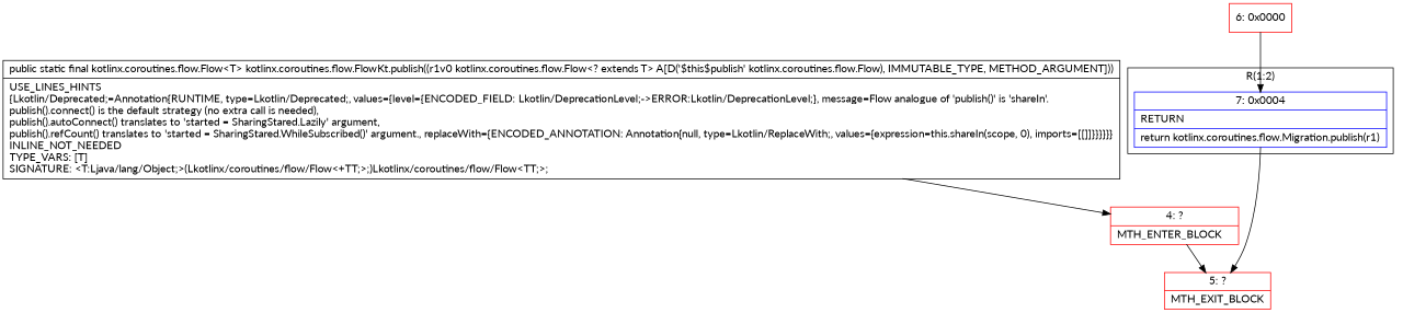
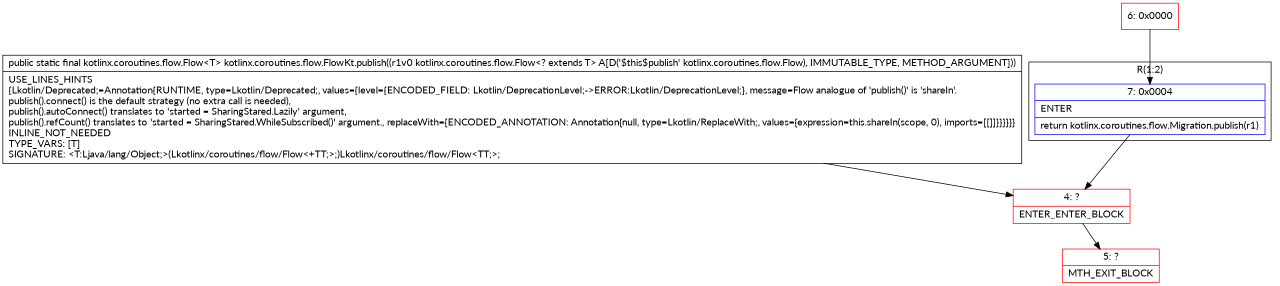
  digraph {
    fontname=Lato
    node [color=red fontname=Lato shape=record]
    edge [fontname=Lato]
-   n1 [color=blue label="{7\:\ 0x0004|RETURN\l|return kotlinx.coroutines.flow.Migration.publish(r1)\l}"]
+   n1 [color=blue label="{7\:\ 0x0004|ENTER\l|return kotlinx.coroutines.flow.Migration.publish(r1)\l}"]
    n2 [label="{5\:\ ?|MTH_EXIT_BLOCK\l}"]
-   n3 [label="{4\:\ ?|MTH_ENTER_BLOCK\l}"]
+   n3 [label="{4\:\ ?|ENTER_ENTER_BLOCK\l}"]
    n4 [label="{6\:\ 0x0000}"]
    n5 [label="{public static final kotlinx.coroutines.flow.Flow\<T\> kotlinx.coroutines.flow.FlowKt.publish((r1v0 kotlinx.coroutines.flow.Flow\<? extends T\> A[D('$this$publish' kotlinx.coroutines.flow.Flow), IMMUTABLE_TYPE, METHOD_ARGUMENT]))  | USE_LINES_HINTS\l\{Lkotlin\/Deprecated;=Annotation\{RUNTIME, type=Lkotlin\/Deprecated;, values=\{level=\{ENCODED_FIELD: Lkotlin\/DeprecationLevel;\-\>ERROR:Lkotlin\/DeprecationLevel;\}, message=Flow analogue of 'publish()' is 'shareIn'. \lpublish().connect() is the default strategy (no extra call is needed), \lpublish().autoConnect() translates to 'started = SharingStared.Lazily' argument, \lpublish().refCount() translates to 'started = SharingStared.WhileSubscribed()' argument., replaceWith=\{ENCODED_ANNOTATION: Annotation\{null, type=Lkotlin\/ReplaceWith;, values=\{expression=this.shareIn(scope, 0), imports=[[]]\}\}\}\}\}\}\lINLINE_NOT_NEEDED\lTYPE_VARS: [T]\lSIGNATURE: \<T:Ljava\/lang\/Object;\>(Lkotlinx\/coroutines\/flow\/Flow\<+TT;\>;)Lkotlinx\/coroutines\/flow\/Flow\<TT;\>;\l}" color=""]
    subgraph cluster_1 {
      label="R(1:2)"
      n1
    }
-   n1 -> n2
+   n1 -> n3
    n3 -> n2
    n4 -> n1
    n5 -> n3
  }
